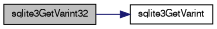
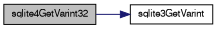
  digraph {
    rankdir=LR
    node [color=black fontname=FreeSans fontsize=10 shape=record style=filled]
-   n1 [fillcolor=grey75 fontcolor=black height=0.2 label=sqlite3GetVarint32 width=0.4]
+   n1 [fillcolor=grey75 fontcolor=black height=0.2 label=sqlite4GetVarint32 width=0.4]
    n2 [fillcolor=white height=0.2 label=sqlite3GetVarint width=0.4]
    n1 -> n2 [color=midnightblue fontname=FreeSans fontsize=10 labelfontname=FreeSans labelfontsize=10 style=solid]
  }
